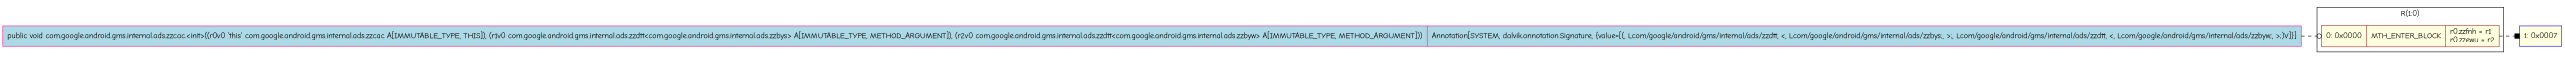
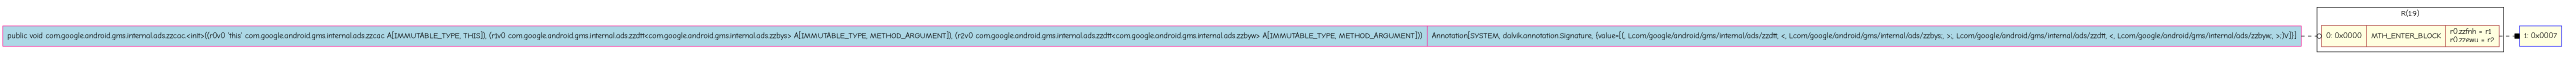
  digraph {
    rankdir=LR
    fontname="Comic Neue"
    node [shape=record style=filled fillcolor=lightyellow fontname="Comic Neue"]
    edge [style=dashed fontname="Comic Neue"]
    n1 [color=brown label="{0\:\ 0x0000|MTH_ENTER_BLOCK\l|r0.zzfnh = r1\lr0.zzewu = r2\l}"]
    n2 [color=blue label="{1\:\ 0x0007}"]
    n3 [label="{public void com.google.android.gms.internal.ads.zzcac.\<init\>((r0v0 'this' com.google.android.gms.internal.ads.zzcac A[IMMUTABLE_TYPE, THIS]), (r1v0 com.google.android.gms.internal.ads.zzdtt\<com.google.android.gms.internal.ads.zzbys\> A[IMMUTABLE_TYPE, METHOD_ARGUMENT]), (r2v0 com.google.android.gms.internal.ads.zzdtt\<com.google.android.gms.internal.ads.zzbyw\> A[IMMUTABLE_TYPE, METHOD_ARGUMENT]))  | Annotation[SYSTEM, dalvik.annotation.Signature, \{value=[(, Lcom\/google\/android\/gms\/internal\/ads\/zzdtt, \<, Lcom\/google\/android\/gms\/internal\/ads\/zzbys;, \>;, Lcom\/google\/android\/gms\/internal\/ads\/zzdtt, \<, Lcom\/google\/android\/gms\/internal\/ads\/zzbyw;, \>;)V]\}]\l}" fillcolor=lightblue color=deeppink]
    subgraph cluster_1 {
-     label="R(1:0)"
+     label="R(1:9)"
      n1
    }
    n1 -> n2 [arrowhead=box]
    n3 -> n1 [arrowhead=odot]
  }
